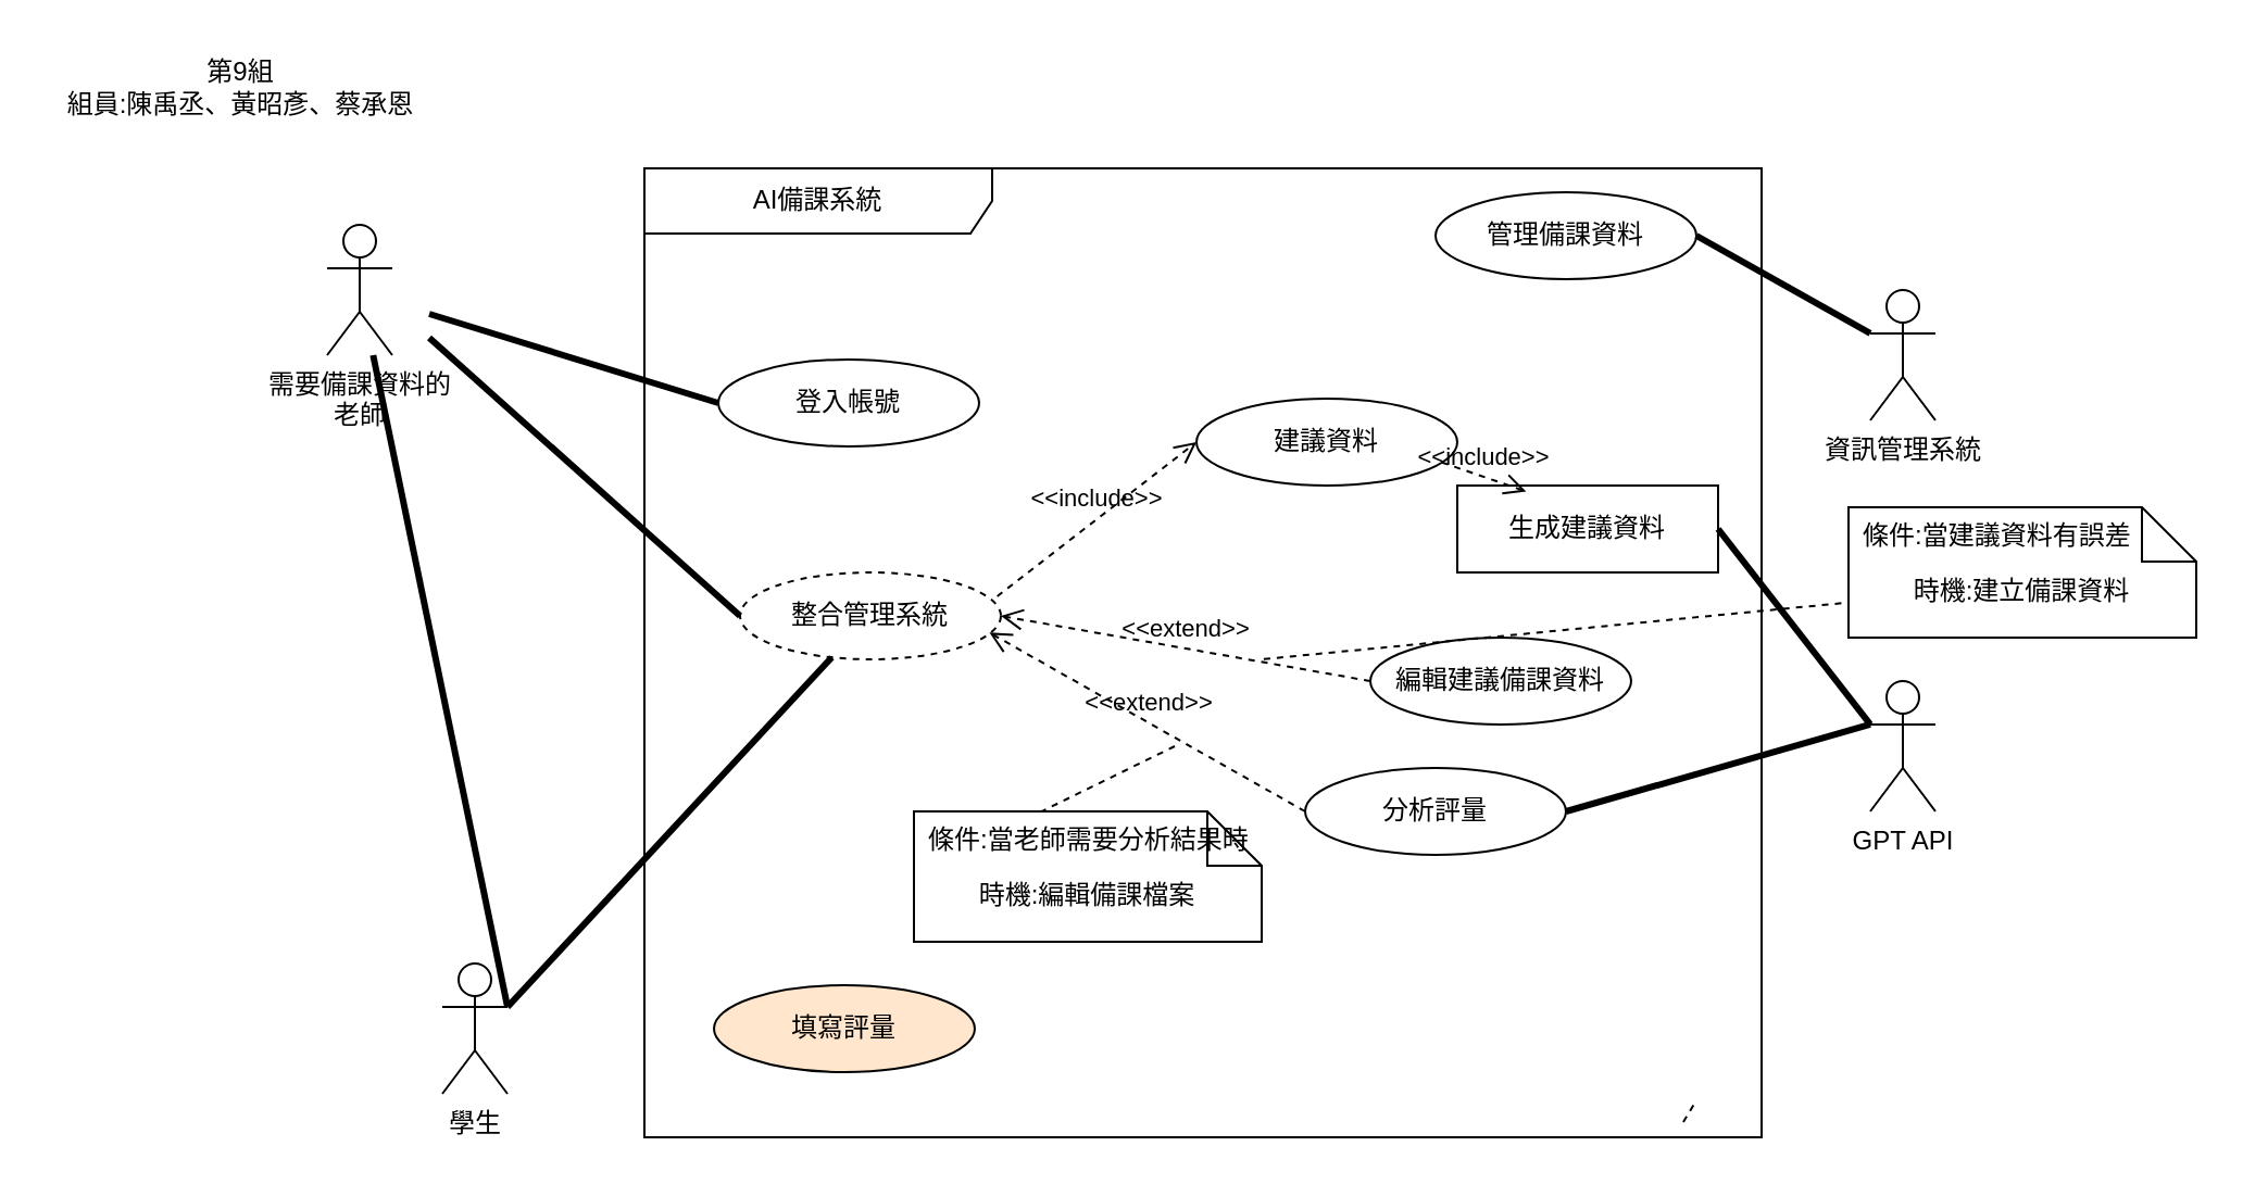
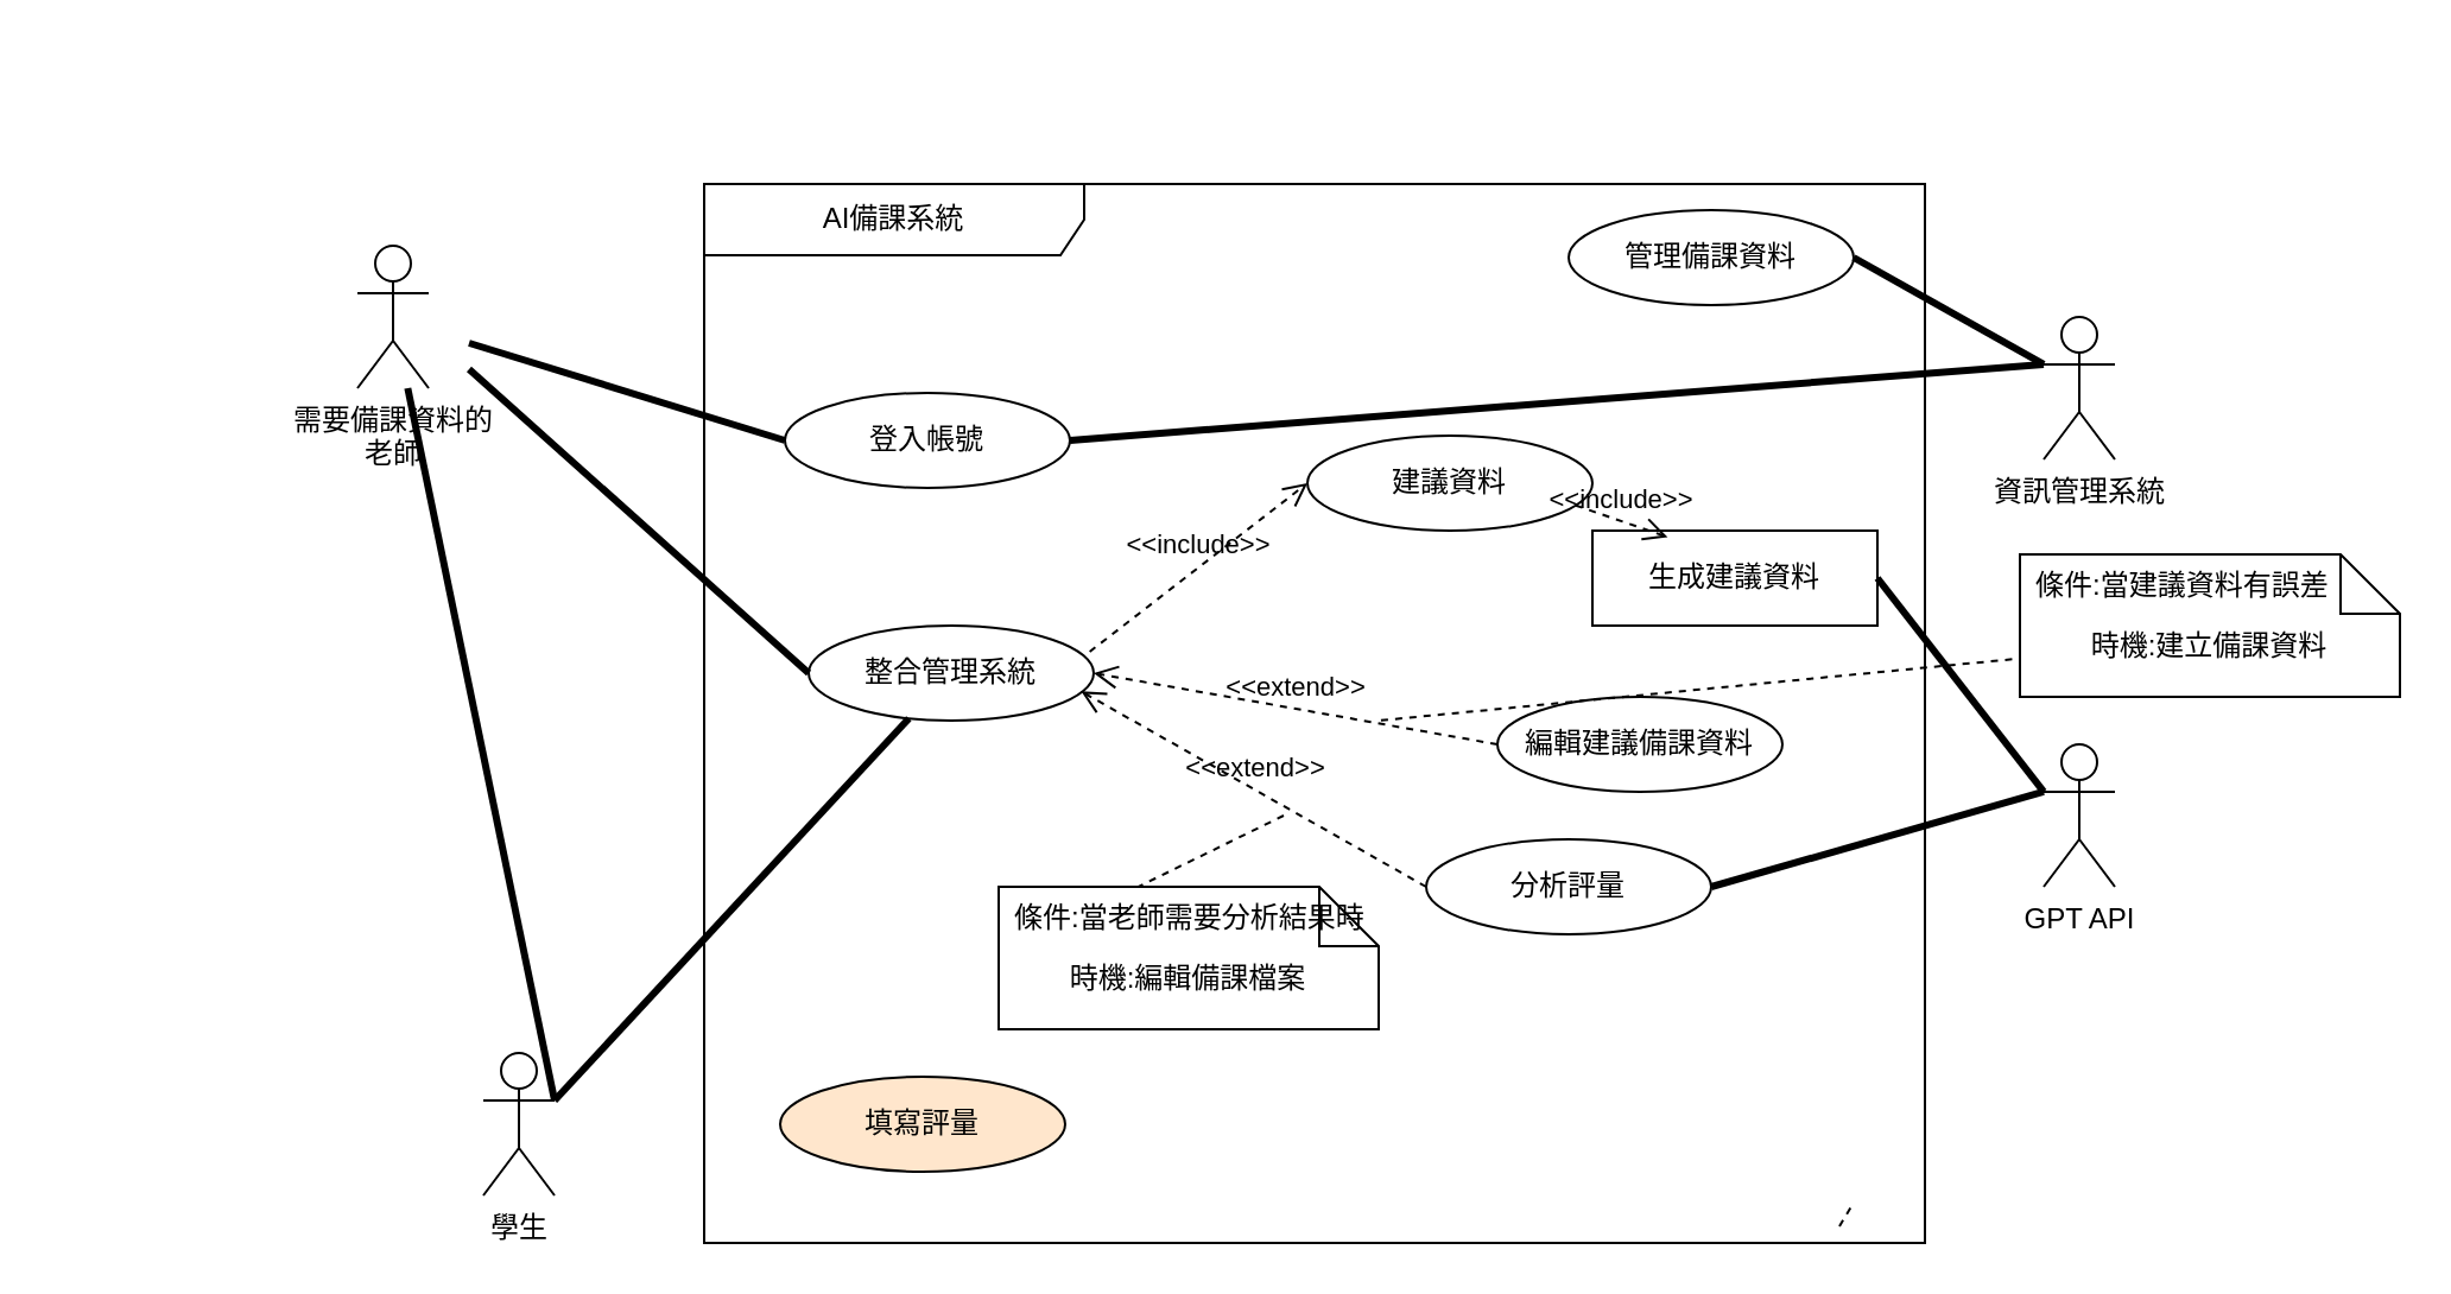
  <mxCell id="0" />
  <mxCell id="1" parent="0" />
- <mxCell id="2" value="第9組&lt;div&gt;組員:陳禹丞、黃昭彥、蔡承恩&lt;/div&gt;" style="text;html=1;align=center;verticalAlign=middle;resizable=0;points=[];autosize=1;strokeColor=none;fillColor=none;" vertex="1" parent="1"><mxGeometry x="20" y="20" width="180" height="40" as="geometry" /></mxCell>
  <mxCell id="3" value="需要備課資料的&lt;div&gt;老師&lt;/div&gt;&lt;div&gt;&lt;br&gt;&lt;/div&gt;" style="shape=umlActor;verticalLabelPosition=bottom;verticalAlign=top;html=1;" vertex="1" parent="1"><mxGeometry x="150" y="103" width="30" height="60" as="geometry" /></mxCell>
  <mxCell id="4" value="AI備課系統" style="shape=umlFrame;whiteSpace=wrap;html=1;pointerEvents=0;recursiveResize=0;container=1;collapsible=0;width=160;" vertex="1" parent="1"><mxGeometry x="296" y="77" width="514" height="446" as="geometry" /></mxCell>
  <mxCell id="5" value="登入帳號" style="ellipse;html=1;whiteSpace=wrap;" vertex="1" parent="4"><mxGeometry x="34" y="88" width="120" height="40" as="geometry" /></mxCell>
  <mxCell id="6" value="&amp;lt;&amp;lt;include&amp;gt;&amp;gt;" style="endArrow=open;startArrow=none;endFill=0;startFill=0;endSize=8;html=1;verticalAlign=bottom;dashed=1;labelBackgroundColor=none;rounded=0;exitX=0.986;exitY=0.275;exitDx=0;exitDy=0;entryX=0;entryY=0.5;entryDx=0;entryDy=0;exitPerimeter=0;" edge="1" parent="4" source="8" target="13"><mxGeometry width="160" relative="1" as="geometry"><mxPoint x="154" y="186" as="sourcePoint" /><mxPoint x="237" y="165" as="targetPoint" /></mxGeometry></mxCell>
  <mxCell id="7" value="" style="endArrow=none;startArrow=none;endFill=0;startFill=0;endSize=8;html=1;verticalAlign=bottom;dashed=1;labelBackgroundColor=none;rounded=0;exitX=0.5;exitY=0;exitDx=0;exitDy=0;" edge="1" parent="4"><mxGeometry width="160" relative="1" as="geometry"><mxPoint x="478" y="439" as="sourcePoint" /><mxPoint x="484" y="429" as="targetPoint" /><mxPoint as="offset" /></mxGeometry></mxCell>
- <mxCell id="8" value="整合管理系統" style="ellipse;html=1;whiteSpace=wrap;dashed=1;" vertex="1" parent="4"><mxGeometry x="44" y="186" width="120" height="40" as="geometry" /></mxCell>
+ <mxCell id="8" value="整合管理系統" style="ellipse;html=1;whiteSpace=wrap;" vertex="1" parent="4"><mxGeometry x="44" y="186" width="120" height="40" as="geometry" /></mxCell>
  <mxCell id="9" value="分析評量" style="ellipse;html=1;whiteSpace=wrap;" vertex="1" parent="4"><mxGeometry x="304" y="276" width="120" height="40" as="geometry" /></mxCell>
  <mxCell id="10" value="學生" style="shape=umlActor;verticalLabelPosition=bottom;verticalAlign=top;html=1;" vertex="1" parent="4"><mxGeometry x="-93" y="366" width="30" height="60" as="geometry" /></mxCell>
  <mxCell id="11" value="" style="endArrow=none;startArrow=none;endFill=0;startFill=0;endSize=8;html=1;verticalAlign=bottom;labelBackgroundColor=none;strokeWidth=3;rounded=0;exitX=1;exitY=0.333;exitDx=0;exitDy=0;exitPerimeter=0;" edge="1" parent="4" source="10" target="8"><mxGeometry width="160" relative="1" as="geometry"><mxPoint x="-121" y="760" as="sourcePoint" /><mxPoint x="34" y="386" as="targetPoint" /></mxGeometry></mxCell>
  <mxCell id="12" value="" style="endArrow=none;startArrow=none;endFill=0;startFill=0;endSize=8;html=1;verticalAlign=bottom;labelBackgroundColor=none;strokeWidth=3;rounded=0;exitX=1;exitY=0.333;exitDx=0;exitDy=0;exitPerimeter=0;" edge="1" parent="4" source="10" target="3"><mxGeometry width="160" relative="1" as="geometry"><mxPoint x="-64" y="670" as="sourcePoint" /><mxPoint x="33" y="670" as="targetPoint" /></mxGeometry></mxCell>
  <mxCell id="13" value="建議資料" style="ellipse;html=1;whiteSpace=wrap;" vertex="1" parent="4"><mxGeometry x="254" y="106" width="120" height="40" as="geometry" /></mxCell>
  <mxCell id="14" value="&amp;lt;&amp;lt;extend&amp;gt;&amp;gt;" style="endArrow=open;startArrow=none;endFill=0;startFill=0;endSize=8;html=1;verticalAlign=bottom;dashed=1;labelBackgroundColor=none;rounded=0;exitX=0;exitY=0.5;exitDx=0;exitDy=0;entryX=0.956;entryY=0.692;entryDx=0;entryDy=0;entryPerimeter=0;" edge="1" parent="4" source="9" target="8"><mxGeometry width="160" relative="1" as="geometry"><mxPoint x="184" y="326" as="sourcePoint" /><mxPoint x="152" y="251" as="targetPoint" /></mxGeometry></mxCell>
  <mxCell id="15" value="填寫評量" style="ellipse;html=1;whiteSpace=wrap;fillColor=#ffe6cc;" vertex="1" parent="4"><mxGeometry x="32" y="376" width="120" height="40" as="geometry" /></mxCell>
  <mxCell id="16" value="編輯建議備課資料" style="ellipse;html=1;whiteSpace=wrap;" vertex="1" parent="4"><mxGeometry x="334" y="216" width="120" height="40" as="geometry" /></mxCell>
  <mxCell id="17" value="&amp;lt;&amp;lt;extend&amp;gt;&amp;gt;" style="endArrow=open;startArrow=none;endFill=0;startFill=0;endSize=8;html=1;verticalAlign=bottom;dashed=1;labelBackgroundColor=none;rounded=0;exitX=0;exitY=0.5;exitDx=0;exitDy=0;entryX=1;entryY=0.5;entryDx=0;entryDy=0;" edge="1" parent="4" source="16" target="8"><mxGeometry width="160" relative="1" as="geometry"><mxPoint x="204" y="211.75" as="sourcePoint" /><mxPoint x="147.28" y="192.68" as="targetPoint" /></mxGeometry></mxCell>
  <mxCell id="18" value="" style="endArrow=none;startArrow=none;endFill=0;startFill=0;endSize=8;html=1;verticalAlign=bottom;dashed=1;labelBackgroundColor=none;rounded=0;exitX=0;exitY=0.5;exitDx=0;exitDy=0;" edge="1" parent="4"><mxGeometry width="160" relative="1" as="geometry"><mxPoint x="550.72" y="200.16" as="sourcePoint" /><mxPoint x="284" y="226" as="targetPoint" /></mxGeometry></mxCell>
  <mxCell id="19" value="" style="endArrow=none;startArrow=none;endFill=0;startFill=0;endSize=8;html=1;verticalAlign=bottom;dashed=1;labelBackgroundColor=none;rounded=0;entryX=0.363;entryY=0.013;entryDx=0;entryDy=0;entryPerimeter=0;" edge="1" parent="4" target="34"><mxGeometry width="160" relative="1" as="geometry"><mxPoint x="244" y="266" as="sourcePoint" /><mxPoint x="224" y="273.92" as="targetPoint" /></mxGeometry></mxCell>
  <mxCell id="20" value="生成建議資料" style="html=1;whiteSpace=wrap;rounded=0;" vertex="1" parent="4"><mxGeometry x="374" y="146" width="120" height="40" as="geometry" /></mxCell>
  <mxCell id="21" value="管理備課資料" style="ellipse;html=1;whiteSpace=wrap;" vertex="1" parent="4"><mxGeometry x="364" y="11" width="120" height="40" as="geometry" /></mxCell>
  <mxCell id="22" value="&amp;lt;&amp;lt;include&amp;gt;&amp;gt;" style="endArrow=open;startArrow=none;endFill=0;startFill=0;endSize=8;html=1;verticalAlign=bottom;dashed=1;labelBackgroundColor=none;rounded=0;exitX=0.941;exitY=0.734;exitDx=0;exitDy=0;entryX=0.264;entryY=0.068;entryDx=0;entryDy=0;exitPerimeter=0;entryPerimeter=0;" edge="1" parent="4" source="13" target="20"><mxGeometry width="160" relative="1" as="geometry"><mxPoint x="364" y="141" as="sourcePoint" /><mxPoint x="456" y="70" as="targetPoint" /></mxGeometry></mxCell>
  <mxCell id="23" value="" style="endArrow=none;startArrow=none;endFill=0;startFill=0;endSize=8;html=1;verticalAlign=bottom;labelBackgroundColor=none;strokeWidth=3;rounded=0;entryX=0;entryY=0.5;entryDx=0;entryDy=0;" edge="1" parent="1" target="5"><mxGeometry width="160" relative="1" as="geometry"><mxPoint x="197" y="144" as="sourcePoint" /><mxPoint x="362" y="318" as="targetPoint" /></mxGeometry></mxCell>
  <mxCell id="24" value="" style="endArrow=none;startArrow=none;endFill=0;startFill=0;endSize=8;html=1;verticalAlign=bottom;labelBackgroundColor=none;strokeWidth=3;rounded=0;entryX=0;entryY=0.5;entryDx=0;entryDy=0;" edge="1" parent="1" target="8"><mxGeometry width="160" relative="1" as="geometry"><mxPoint x="197" y="155" as="sourcePoint" /><mxPoint x="343.04" y="567" as="targetPoint" /></mxGeometry></mxCell>
  <mxCell id="25" value="GPT API" style="shape=umlActor;verticalLabelPosition=bottom;verticalAlign=top;html=1;" vertex="1" parent="1"><mxGeometry x="860" y="313" width="30" height="60" as="geometry" /></mxCell>
  <mxCell id="26" value="" style="endArrow=none;startArrow=none;endFill=0;startFill=0;endSize=8;html=1;verticalAlign=bottom;labelBackgroundColor=none;strokeWidth=3;rounded=0;exitX=1;exitY=0.5;exitDx=0;exitDy=0;entryX=0;entryY=0.333;entryDx=0;entryDy=0;entryPerimeter=0;" edge="1" parent="1" source="9" target="25"><mxGeometry width="160" relative="1" as="geometry"><mxPoint x="836" y="284" as="sourcePoint" /><mxPoint x="936" y="389" as="targetPoint" /></mxGeometry></mxCell>
  <mxCell id="27" value="資訊管理系統" style="shape=umlActor;verticalLabelPosition=bottom;verticalAlign=top;html=1;" vertex="1" parent="1"><mxGeometry x="860" y="133" width="30" height="60" as="geometry" /></mxCell>
+ <mxCell id="28" value="" style="endArrow=none;startArrow=none;endFill=0;startFill=0;endSize=8;html=1;verticalAlign=bottom;labelBackgroundColor=none;strokeWidth=3;rounded=0;entryX=0;entryY=0.333;entryDx=0;entryDy=0;entryPerimeter=0;exitX=1;exitY=0.5;exitDx=0;exitDy=0;" edge="1" parent="1" source="5" target="27"><mxGeometry width="160" relative="1" as="geometry"><mxPoint x="472" y="159" as="sourcePoint" /><mxPoint x="989" y="195" as="targetPoint" /></mxGeometry></mxCell>
  <mxCell id="29" value="" style="endArrow=none;startArrow=none;endFill=0;startFill=0;endSize=8;html=1;verticalAlign=bottom;labelBackgroundColor=none;strokeWidth=3;rounded=0;entryX=0;entryY=0.333;entryDx=0;entryDy=0;entryPerimeter=0;exitX=1;exitY=0.5;exitDx=0;exitDy=0;" edge="1" parent="1" source="21" target="27"><mxGeometry width="160" relative="1" as="geometry"><mxPoint x="820" y="173" as="sourcePoint" /><mxPoint x="989" y="176" as="targetPoint" /></mxGeometry></mxCell>
  <mxCell id="30" value="" style="endArrow=none;startArrow=none;endFill=0;startFill=0;endSize=8;html=1;verticalAlign=bottom;labelBackgroundColor=none;strokeWidth=3;rounded=0;entryX=0;entryY=0.333;entryDx=0;entryDy=0;entryPerimeter=0;exitX=1;exitY=0.5;exitDx=0;exitDy=0;" edge="1" parent="1" source="20" target="25"><mxGeometry width="160" relative="1" as="geometry"><mxPoint x="650" y="213" as="sourcePoint" /><mxPoint x="790" y="343" as="targetPoint" /></mxGeometry></mxCell>
  <mxCell id="31" value="時機:建立備課資料" style="shape=note2;boundedLbl=1;whiteSpace=wrap;html=1;size=25;verticalAlign=top;align=center;" vertex="1" parent="1"><mxGeometry x="850" y="233" width="160" height="60" as="geometry" /></mxCell>
  <mxCell id="32" value="條件:當建議資料有誤差" style="resizeWidth=1;part=1;strokeColor=none;fillColor=none;align=left;spacingLeft=5;" vertex="1" parent="31"><mxGeometry width="160" height="25" relative="1" as="geometry" /></mxCell>
  <mxCell id="33" value="時機:編輯備課檔案" style="shape=note2;boundedLbl=1;whiteSpace=wrap;html=1;size=25;verticalAlign=top;align=center;" vertex="1" parent="1"><mxGeometry x="420" y="373" width="160" height="60" as="geometry" /></mxCell>
  <mxCell id="34" value="條件:當老師需要分析結果時" style="resizeWidth=1;part=1;strokeColor=none;fillColor=none;align=left;spacingLeft=5;" vertex="1" parent="33"><mxGeometry width="160" height="25" relative="1" as="geometry" /></mxCell>
